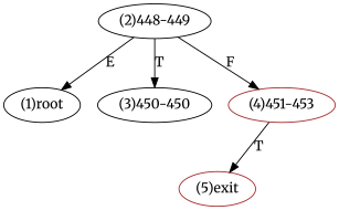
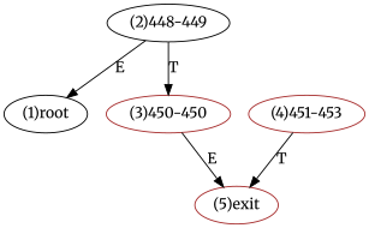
  digraph {
    fontname=Merriweather
    node [color=brown fontname=Merriweather]
    edge [fontname=Merriweather]
    n1 [color=black label="(1)root"]
    n2 [color=black label="(2)448-449"]
-   n3 [color=black label="(3)450-450"]
+   n3 [label="(3)450-450"]
    n4 [label="(4)451-453"]
    n5 [label="(5)exit"]
    n2 -> n1 [label=E]
    n2 -> n3 [label=T]
-   n2 -> n4 [label=F]
+   n3 -> n5 [label=E]
    n4 -> n5 [label=T]
  }
